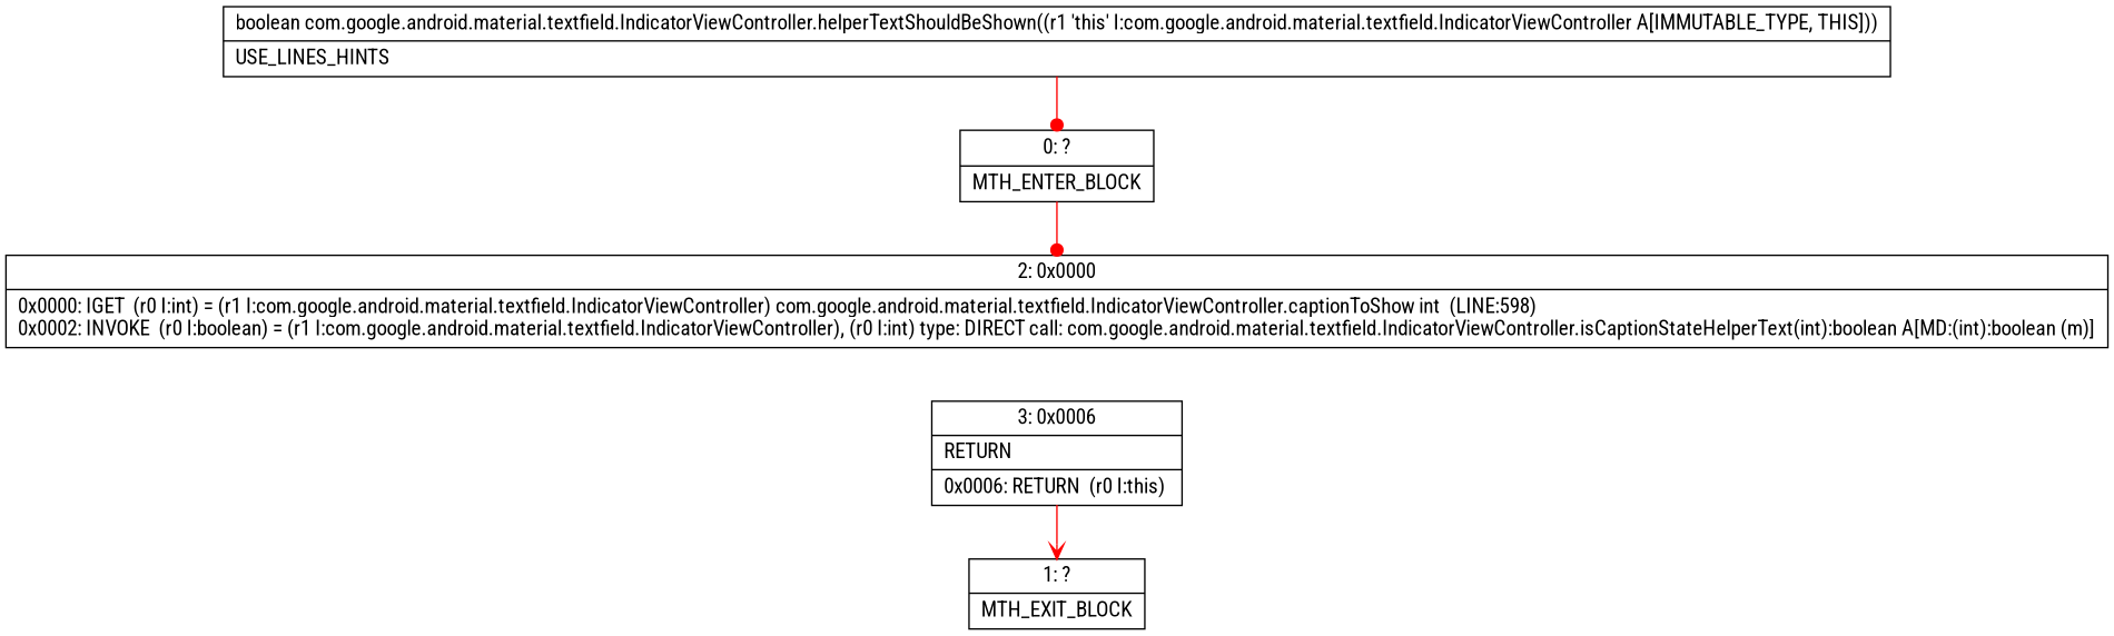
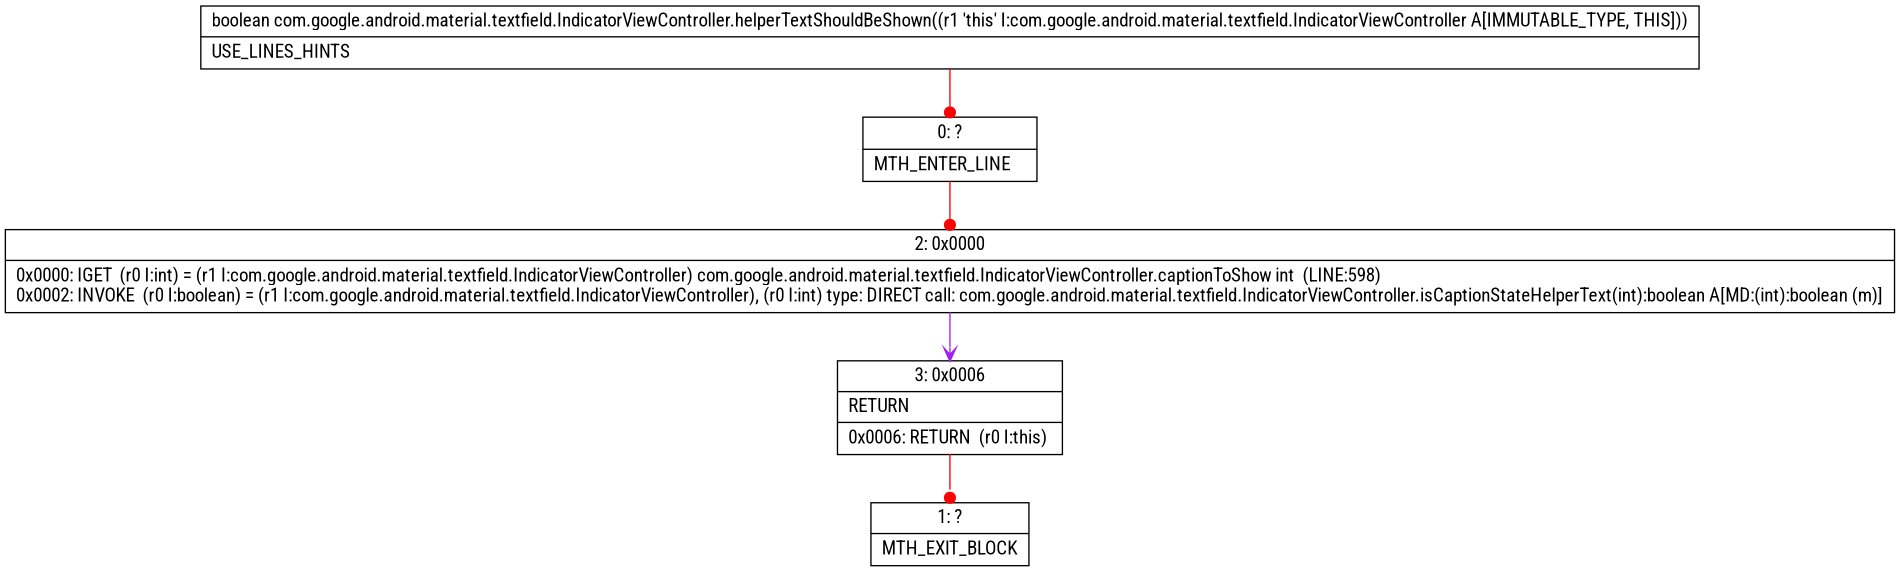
  digraph {
    fontname="Roboto Condensed"
    node [fontname="Roboto Condensed" shape=record]
    edge [arrowhead=dot color=red fontname="Roboto Condensed"]
-   n1 [label="{0\:\ ?|MTH_ENTER_BLOCK\l}"]
+   n1 [label="{0\:\ ?|MTH_ENTER_LINE\l}"]
    n2 [label="{2\:\ 0x0000|0x0000: IGET  (r0 I:int) = (r1 I:com.google.android.material.textfield.IndicatorViewController) com.google.android.material.textfield.IndicatorViewController.captionToShow int  (LINE:598)\l0x0002: INVOKE  (r0 I:boolean) = (r1 I:com.google.android.material.textfield.IndicatorViewController), (r0 I:int) type: DIRECT call: com.google.android.material.textfield.IndicatorViewController.isCaptionStateHelperText(int):boolean A[MD:(int):boolean (m)]\l}"]
    n3 [label="{3\:\ 0x0006|RETURN\l|0x0006: RETURN  (r0 I:this) \l}"]
    n4 [label="{1\:\ ?|MTH_EXIT_BLOCK\l}"]
    n5 [label="{boolean com.google.android.material.textfield.IndicatorViewController.helperTextShouldBeShown((r1 'this' I:com.google.android.material.textfield.IndicatorViewController A[IMMUTABLE_TYPE, THIS]))  | USE_LINES_HINTS\l}"]
    n1 -> n2
-   n3 -> n4 [arrowhead=vee]
+   n2 -> n3 [arrowhead=vee color=purple]
+   n3 -> n4
    n5 -> n1
  }
